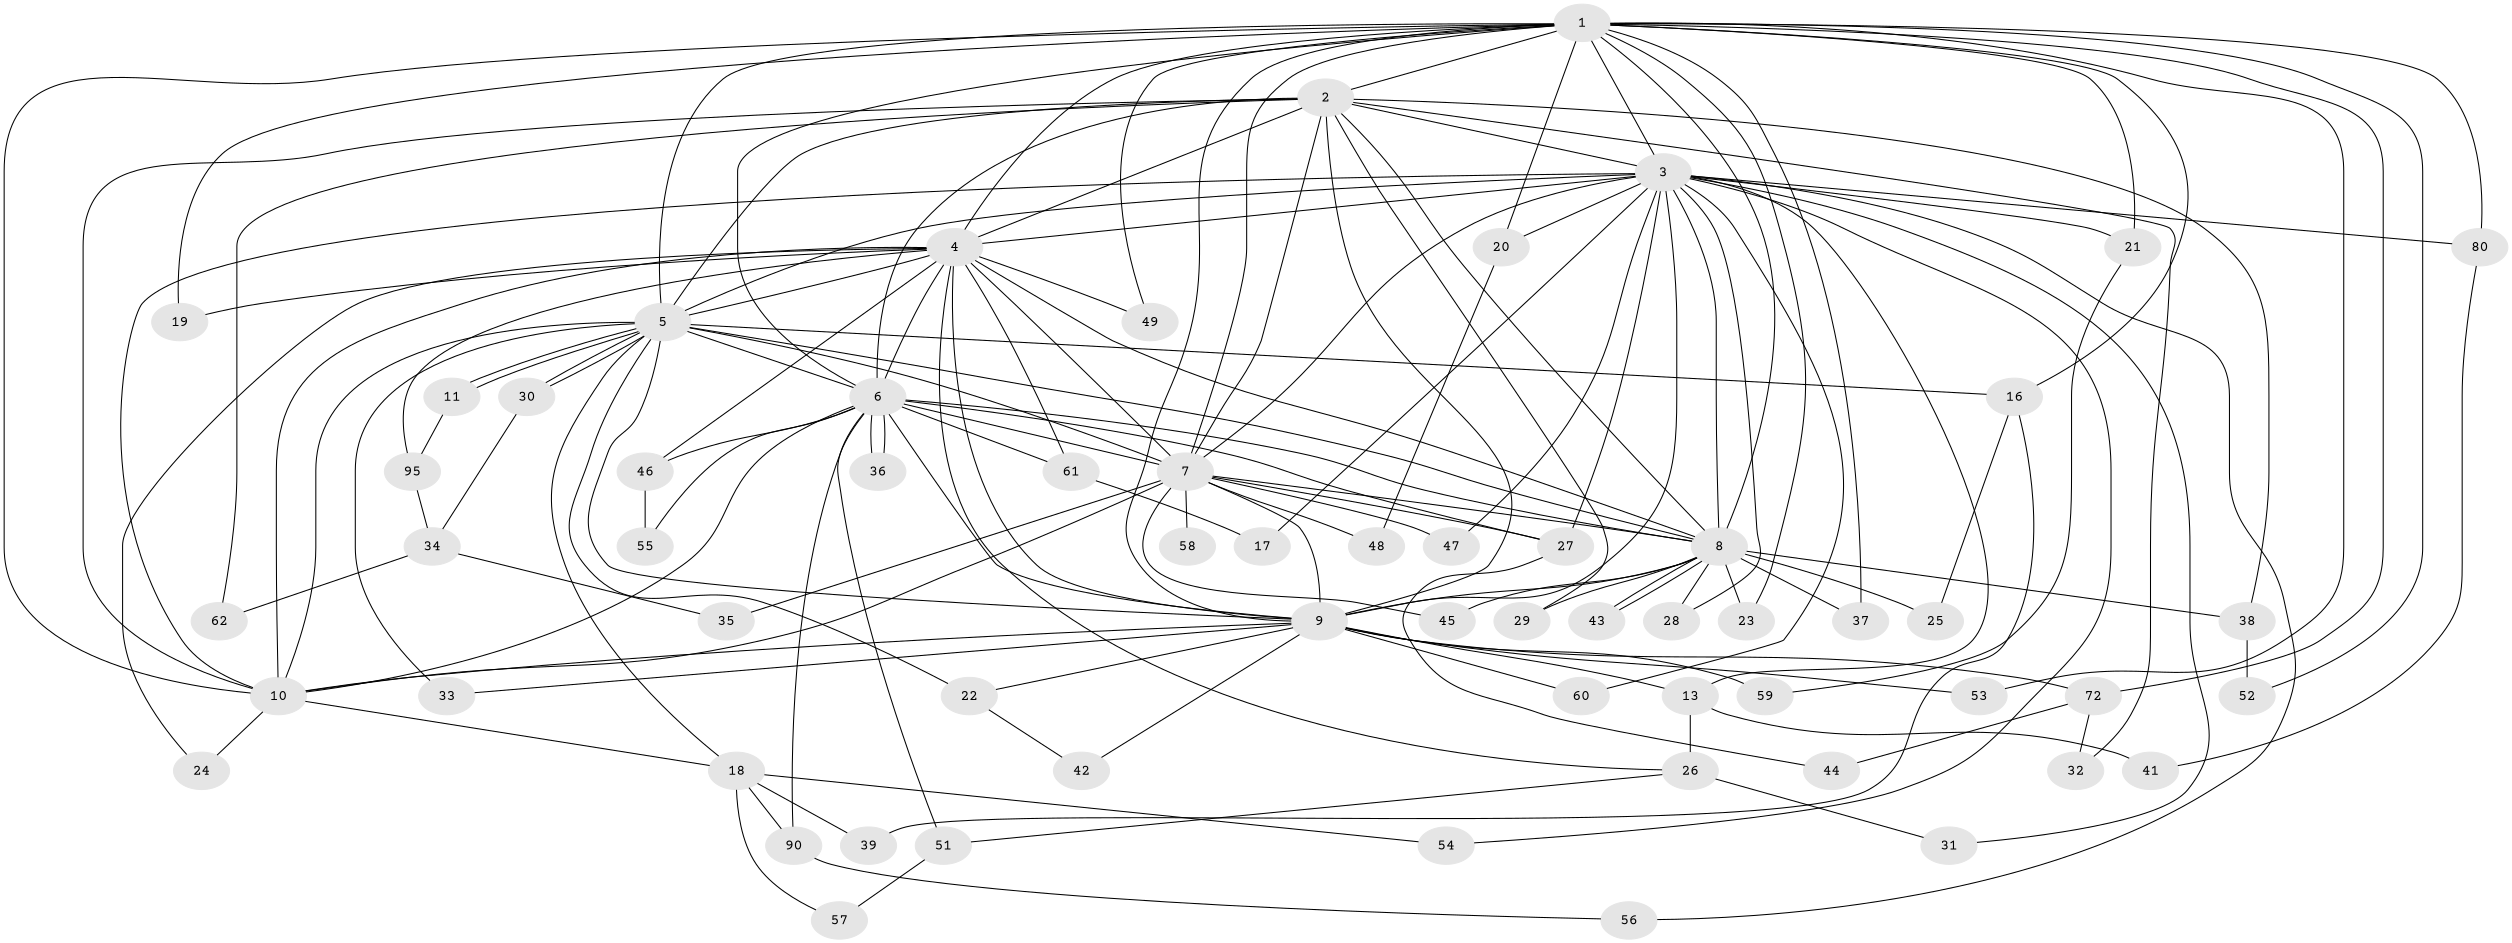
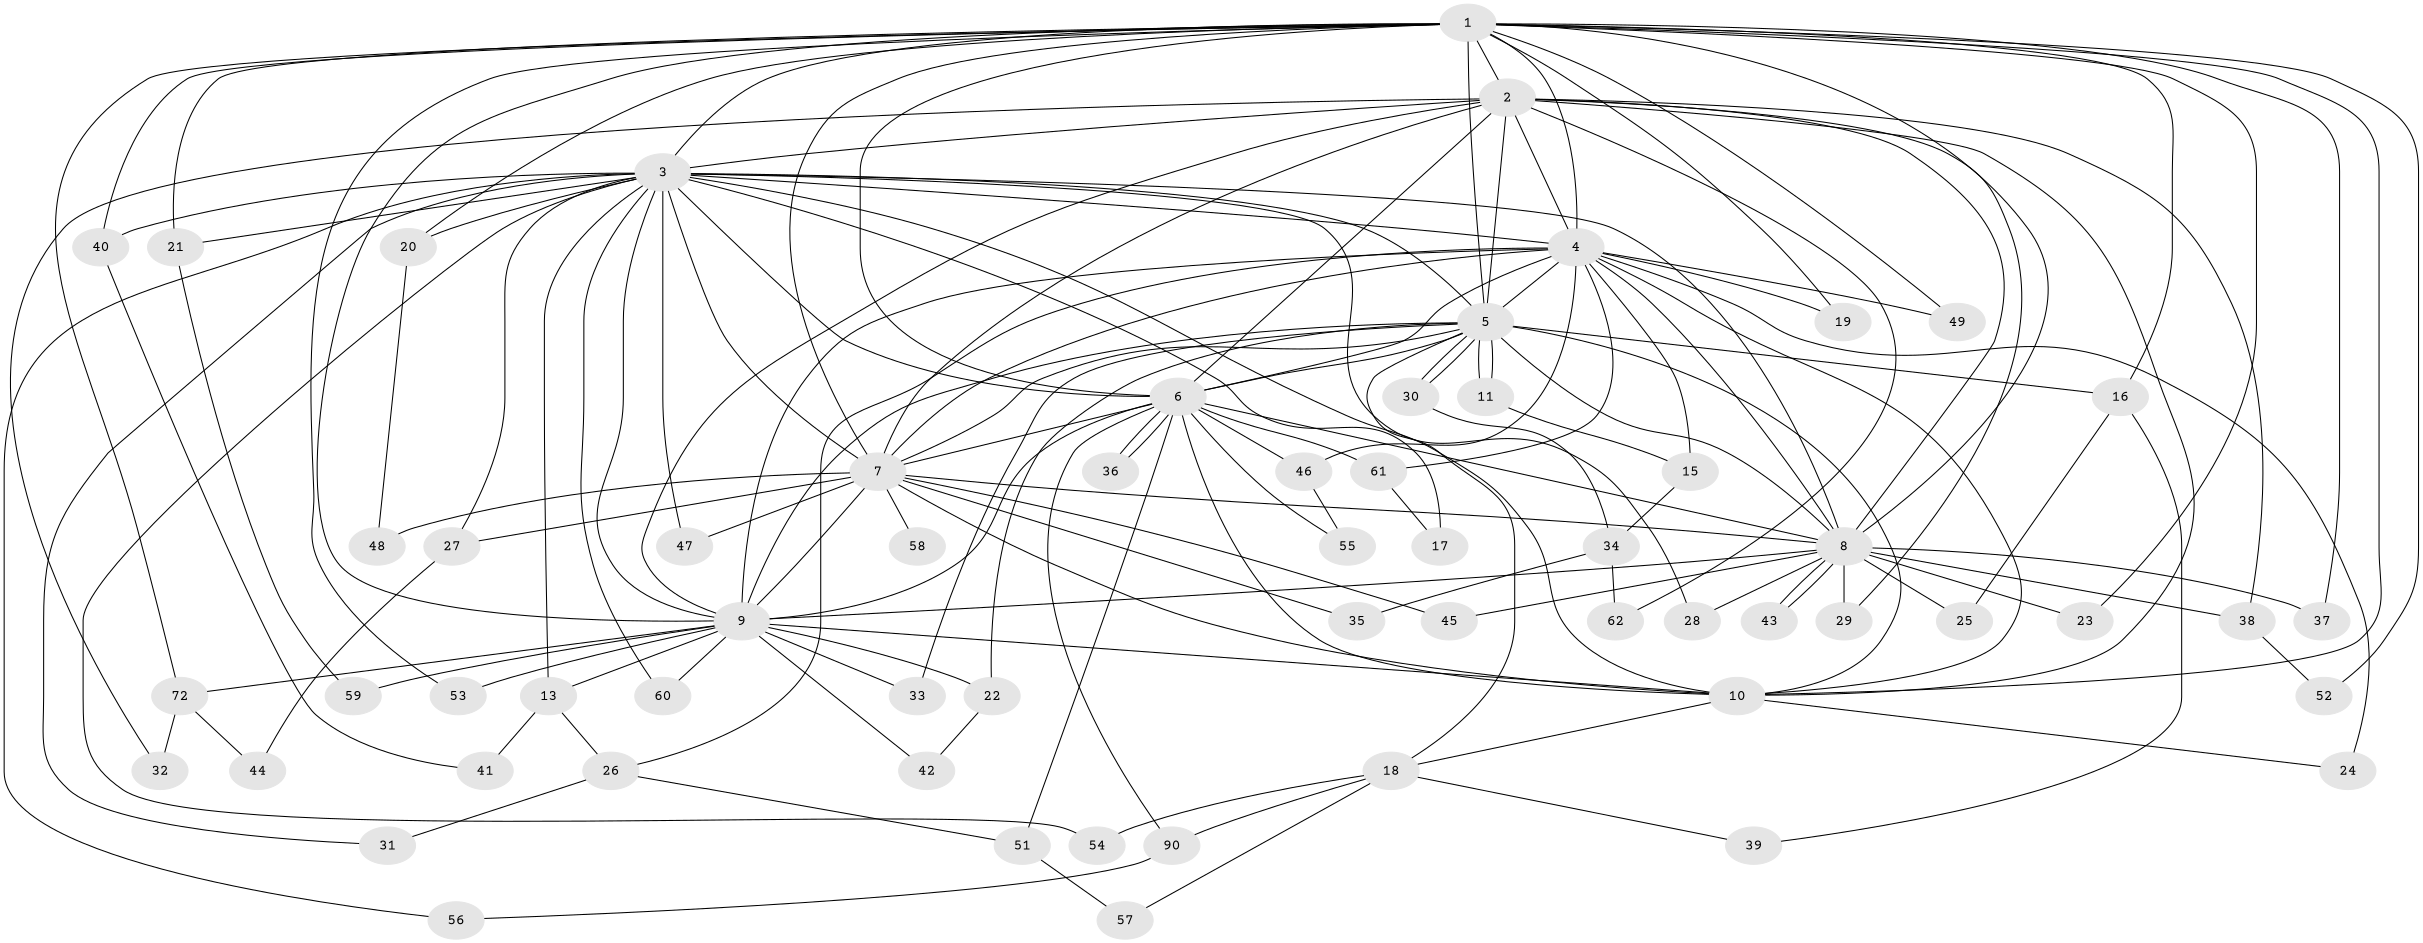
  graph {
    fontname="Courier Prime"
    node [color=gray90 fontname="Courier Prime" style=filled]
    edge [fontname="Courier Prime"]
    1
    2
    3
    4
    5
    6
    7
    8
    9
    10
    n11 [label=72]
    16
    19
    20
    21
    23
    37
-   40 [label=80]
+   40
    49
    52
    53
    29
    32
    38
    62
    13
    17
    27
    28
    31
    47
    54
    56
    60
-   15 [label=95]
+   15
    24
    26
    46
    61
    11
    18
    22
    30
    33
    36
    n46 [label=90]
    51
    55
    35
    45
    48
    58
    25
    43
    42
    59
    44
    39
    41
    34
    57
    1 -- 2
    1 -- 3
    1 -- 4
    1 -- 5
    1 -- 6
    1 -- 7
    1 -- 8
    1 -- 9
    1 -- 10
    1 -- n11
    1 -- 16
    1 -- 19
    1 -- 20
    1 -- 21
    1 -- 23
    1 -- 37
    1 -- 40
    1 -- 49
    1 -- 52
    1 -- 53
    2 -- 3
    2 -- 4
    2 -- 5
    2 -- 6
    2 -- 7
    2 -- 8
    2 -- 9
    2 -- 10
    2 -- 29
    2 -- 32
    2 -- 38
    2 -- 62
    3 -- 4
    3 -- 5
-   27 -- 6
+   3 -- 6
    3 -- 7
    3 -- 8
    3 -- 9
    3 -- 10
    3 -- 20
    3 -- 21
    3 -- 40
    3 -- 13
    3 -- 17
    3 -- 27
    3 -- 28
    3 -- 31
    3 -- 47
    3 -- 54
    3 -- 56
    3 -- 60
    4 -- 5
    4 -- 6
    4 -- 7
    4 -- 8
    4 -- 9
    4 -- 10
    4 -- 19
    4 -- 49
    4 -- 15
    4 -- 24
    4 -- 26
    4 -- 46
    4 -- 61
    5 -- 6
    5 -- 7
    5 -- 8
    5 -- 9
    5 -- 10
    5 -- 16
    5 -- 11
    5 -- 11
    5 -- 18
    5 -- 22
    5 -- 30
    5 -- 30
    5 -- 33
    6 -- 7
    6 -- 8
    6 -- 9
    6 -- 10
    6 -- 46
    6 -- 61
    6 -- 36
    6 -- 36
    6 -- n46
    6 -- 51
    6 -- 55
    7 -- 8
    7 -- 9
    7 -- 10
    7 -- 27
    7 -- 47
    7 -- 35
    7 -- 45
    7 -- 48
    7 -- 58
    8 -- 9
    8 -- 23
    8 -- 37
    8 -- 29
    8 -- 38
    8 -- 28
    8 -- 45
    8 -- 25
    8 -- 43
    8 -- 43
    9 -- 10
    9 -- n11
    9 -- 53
    9 -- 13
    9 -- 60
    9 -- 22
    9 -- 33
    9 -- 42
    9 -- 59
    10 -- 24
    10 -- 18
    n11 -- 32
    n11 -- 44
    16 -- 25
    16 -- 39
    20 -- 48
    21 -- 59
    40 -- 41
    38 -- 52
    13 -- 26
    13 -- 41
    27 -- 44
    15 -- 34
    26 -- 31
    26 -- 51
    46 -- 55
    61 -- 17
    11 -- 15
    18 -- 54
    18 -- n46
    18 -- 39
    18 -- 57
    22 -- 42
    30 -- 34
    n46 -- 56
    51 -- 57
    34 -- 62
    34 -- 35
  }
